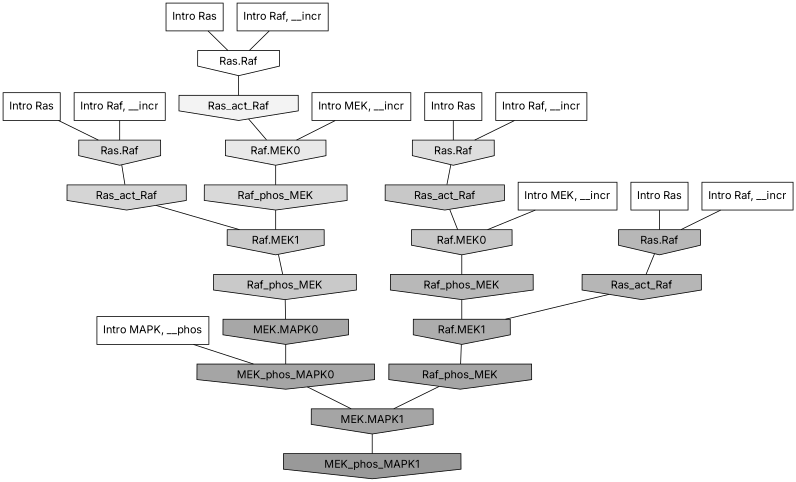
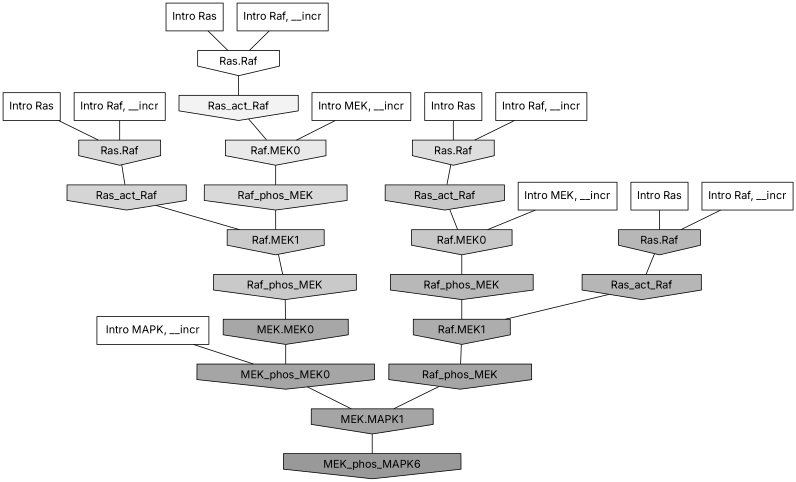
  digraph {
    fontname=Inter
    rankdir=TB
    ranksep=0.30
    node [fillcolor="0.000 0.000 1.000" fontname=Inter shape=invhouse style=filled]
    edge [color="0.000 0.000 0.000" dir=none fontname=Inter]
    n1 [label="Intro Ras" shape=rectangle]
    n2 [fillcolor="0.000 0.000 0.715" label="Ras.Raf"]
    n3 [fillcolor="0.000 0.000 0.714" label=Ras_act_Raf]
    n4 [label="Intro Ras" shape=rectangle]
    n5 [fillcolor="0.000 0.000 0.868" label="Ras.Raf"]
    n6 [fillcolor="0.000 0.000 0.784" label=Ras_act_Raf]
    n7 [label="Intro Ras" shape=rectangle]
    n8 [label="Ras.Raf"]
    n9 [fillcolor="0.000 0.000 0.953" label=Ras_act_Raf]
    n10 [label="Intro Ras" shape=rectangle]
    n11 [fillcolor="0.000 0.000 0.855" label="Ras.Raf"]
    n12 [fillcolor="0.000 0.000 0.834" label=Ras_act_Raf]
    n13 [label="Intro Raf, __incr" shape=rectangle]
    n14 [label="Intro Raf, __incr" shape=rectangle]
    n15 [label="Intro Raf, __incr" shape=rectangle]
    n16 [label="Intro Raf, __incr" shape=rectangle]
    n17 [label="Intro MEK, __incr" shape=rectangle]
    n18 [fillcolor="0.000 0.000 0.784" label="Raf.MEK0"]
    n19 [fillcolor="0.000 0.000 0.719" label=Raf_phos_MEK]
    n20 [label="Intro MEK, __incr" shape=rectangle]
    n21 [fillcolor="0.000 0.000 0.914" label="Raf.MEK0"]
    n22 [fillcolor="0.000 0.000 0.849" label=Raf_phos_MEK]
-   n23 [label="Intro MAPK, __phos" shape=rectangle]
-   n24 [fillcolor="0.000 0.000 0.647" label=MEK_phos_MAPK0]
-   n25 [fillcolor="0.000 0.000 0.653" label="MEK.MAPK0"]
+   n23 [label="Intro MAPK, __incr" shape=rectangle]
+   n24 [fillcolor="0.000 0.000 0.647" label=MEK_phos_MEK0]
+   n25 [fillcolor="0.000 0.000 0.653" label="MEK.MEK0"]
    n26 [fillcolor="0.000 0.000 0.793" label="Raf.MEK1"]
    n27 [fillcolor="0.000 0.000 0.789" label=Raf_phos_MEK]
    n28 [fillcolor="0.000 0.000 0.676" label="Raf.MEK1"]
    n29 [fillcolor="0.000 0.000 0.646" label=Raf_phos_MEK]
    n30 [fillcolor="0.000 0.000 0.646" label="MEK.MAPK1"]
-   n31 [fillcolor="0.000 0.000 0.600" label=MEK_phos_MAPK1]
+   n31 [fillcolor="0.000 0.000 0.600" label=MEK_phos_MAPK6]
    n1 -> n2
    n2 -> n3
    n3 -> n28
    n4 -> n5
    n5 -> n6
    n6 -> n18
    n7 -> n8
    n8 -> n9
    n9 -> n21
    n10 -> n11
    n11 -> n12
    n12 -> n26
    n13 -> n8
    n14 -> n11
    n15 -> n5
    n16 -> n2
    n17 -> n18
    n18 -> n19
    n19 -> n28
    n20 -> n21
    n21 -> n22
    n22 -> n26
    n23 -> n24
    n24 -> n30
    n25 -> n24
    n26 -> n27
    n27 -> n25
    n28 -> n29
    n29 -> n30
    n30 -> n31
  }
